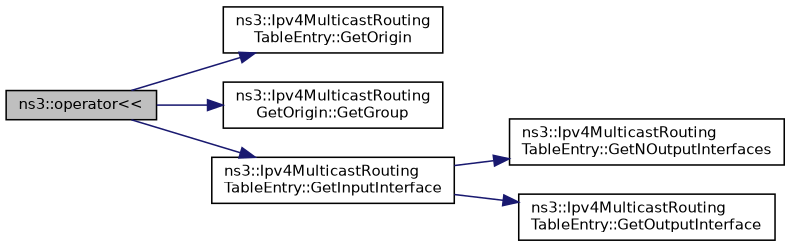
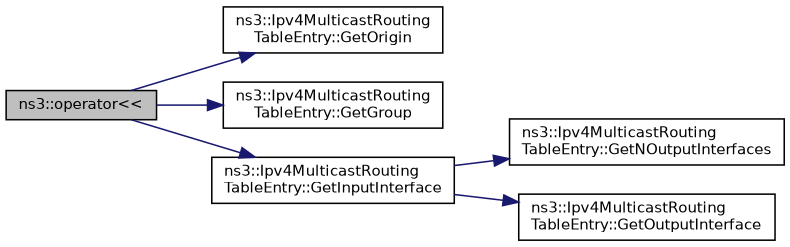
  digraph {
    rankdir=LR
    node [color=black fillcolor=white fontname=Helvetica fontsize=10 shape=record style=filled]
    edge [color=midnightblue fontname=Helvetica fontsize=10 labelfontname=Helvetica labelfontsize=10 style=solid]
    n1 [fillcolor=grey75 fontcolor=black height=0.2 label="ns3::operator\<\<" width=0.4]
    n2 [height=0.2 label="ns3::Ipv4MulticastRouting\lTableEntry::GetOrigin" width=0.4]
-   n3 [height=0.2 label="ns3::Ipv4MulticastRouting\lGetOrigin::GetGroup" width=0.4]
+   n3 [height=0.2 label="ns3::Ipv4MulticastRouting\lTableEntry::GetGroup" width=0.4]
    n4 [height=0.2 label="ns3::Ipv4MulticastRouting\lTableEntry::GetInputInterface" width=0.4]
    n5 [height=0.2 label="ns3::Ipv4MulticastRouting\lTableEntry::GetNOutputInterfaces" width=0.4]
    n6 [height=0.2 label="ns3::Ipv4MulticastRouting\lTableEntry::GetOutputInterface" width=0.4]
    n1 -> n2
    n1 -> n3
    n1 -> n4
    n4 -> n5
    n4 -> n6
  }
